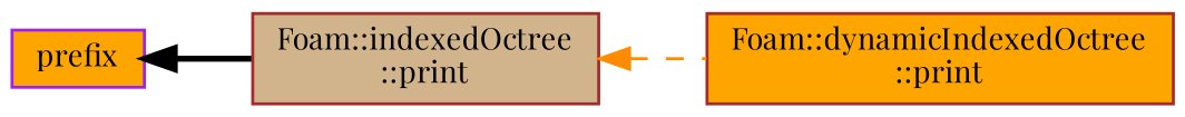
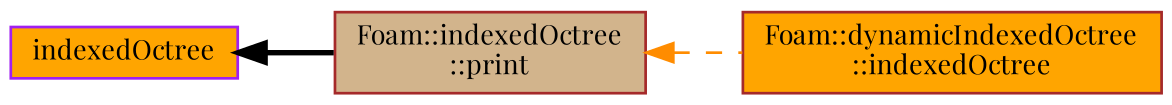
  digraph {
    fontname="Playfair Display"
    rankdir=LR
    node [color=brown fillcolor=orange fontname="Playfair Display" fontsize=10 shape=record style=filled]
    edge [dir=back fontname="Playfair Display" fontsize=10 labelfontname=Helvetica labelfontsize=10]
-   n1 [color=purple fontcolor=black height=0.2 label=prefix width=0.4]
+   n1 [color=purple fontcolor=black height=0.2 label=indexedOctree width=0.4]
    n2 [fillcolor=tan height=0.2 label="Foam::indexedOctree\l::print" width=0.4]
-   n3 [height=0.2 label="Foam::dynamicIndexedOctree\l::print" width=0.4]
+   n3 [height=0.2 label="Foam::dynamicIndexedOctree\l::indexedOctree" width=0.4]
    n1 -> n2 [color=black style=bold]
    n2 -> n3 [color=darkorange style=dashed]
  }
